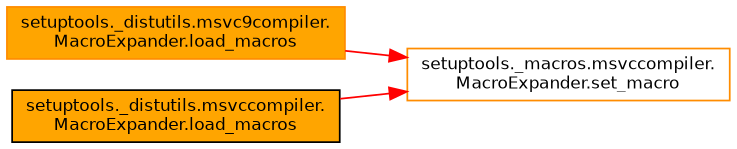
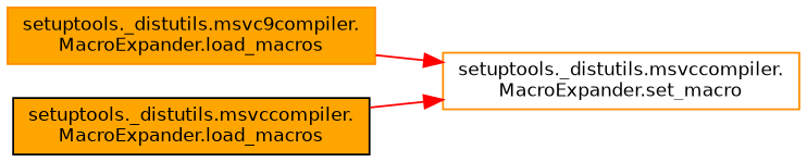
  digraph {
    rankdir=RL
    node [color=darkorange fillcolor=orange fontname=Helvetica fontsize=10 shape=box style=filled]
    edge [color=red dir=back fontname=Helvetica fontsize=10 labelfontname=Helvetica labelfontsize=10 style=solid]
-   n1 [fillcolor=white fontcolor=black height=0.2 label="setuptools._macros.msvccompiler.\lMacroExpander.set_macro" width=0.4]
+   n1 [fillcolor=white fontcolor=black height=0.2 label="setuptools._distutils.msvccompiler.\lMacroExpander.set_macro" width=0.4]
    n2 [height=0.2 label="setuptools._distutils.msvc9compiler.\lMacroExpander.load_macros" width=0.4]
    n3 [color=black height=0.2 label="setuptools._distutils.msvccompiler.\lMacroExpander.load_macros" width=0.4]
    n1 -> n2
    n1 -> n3
  }
